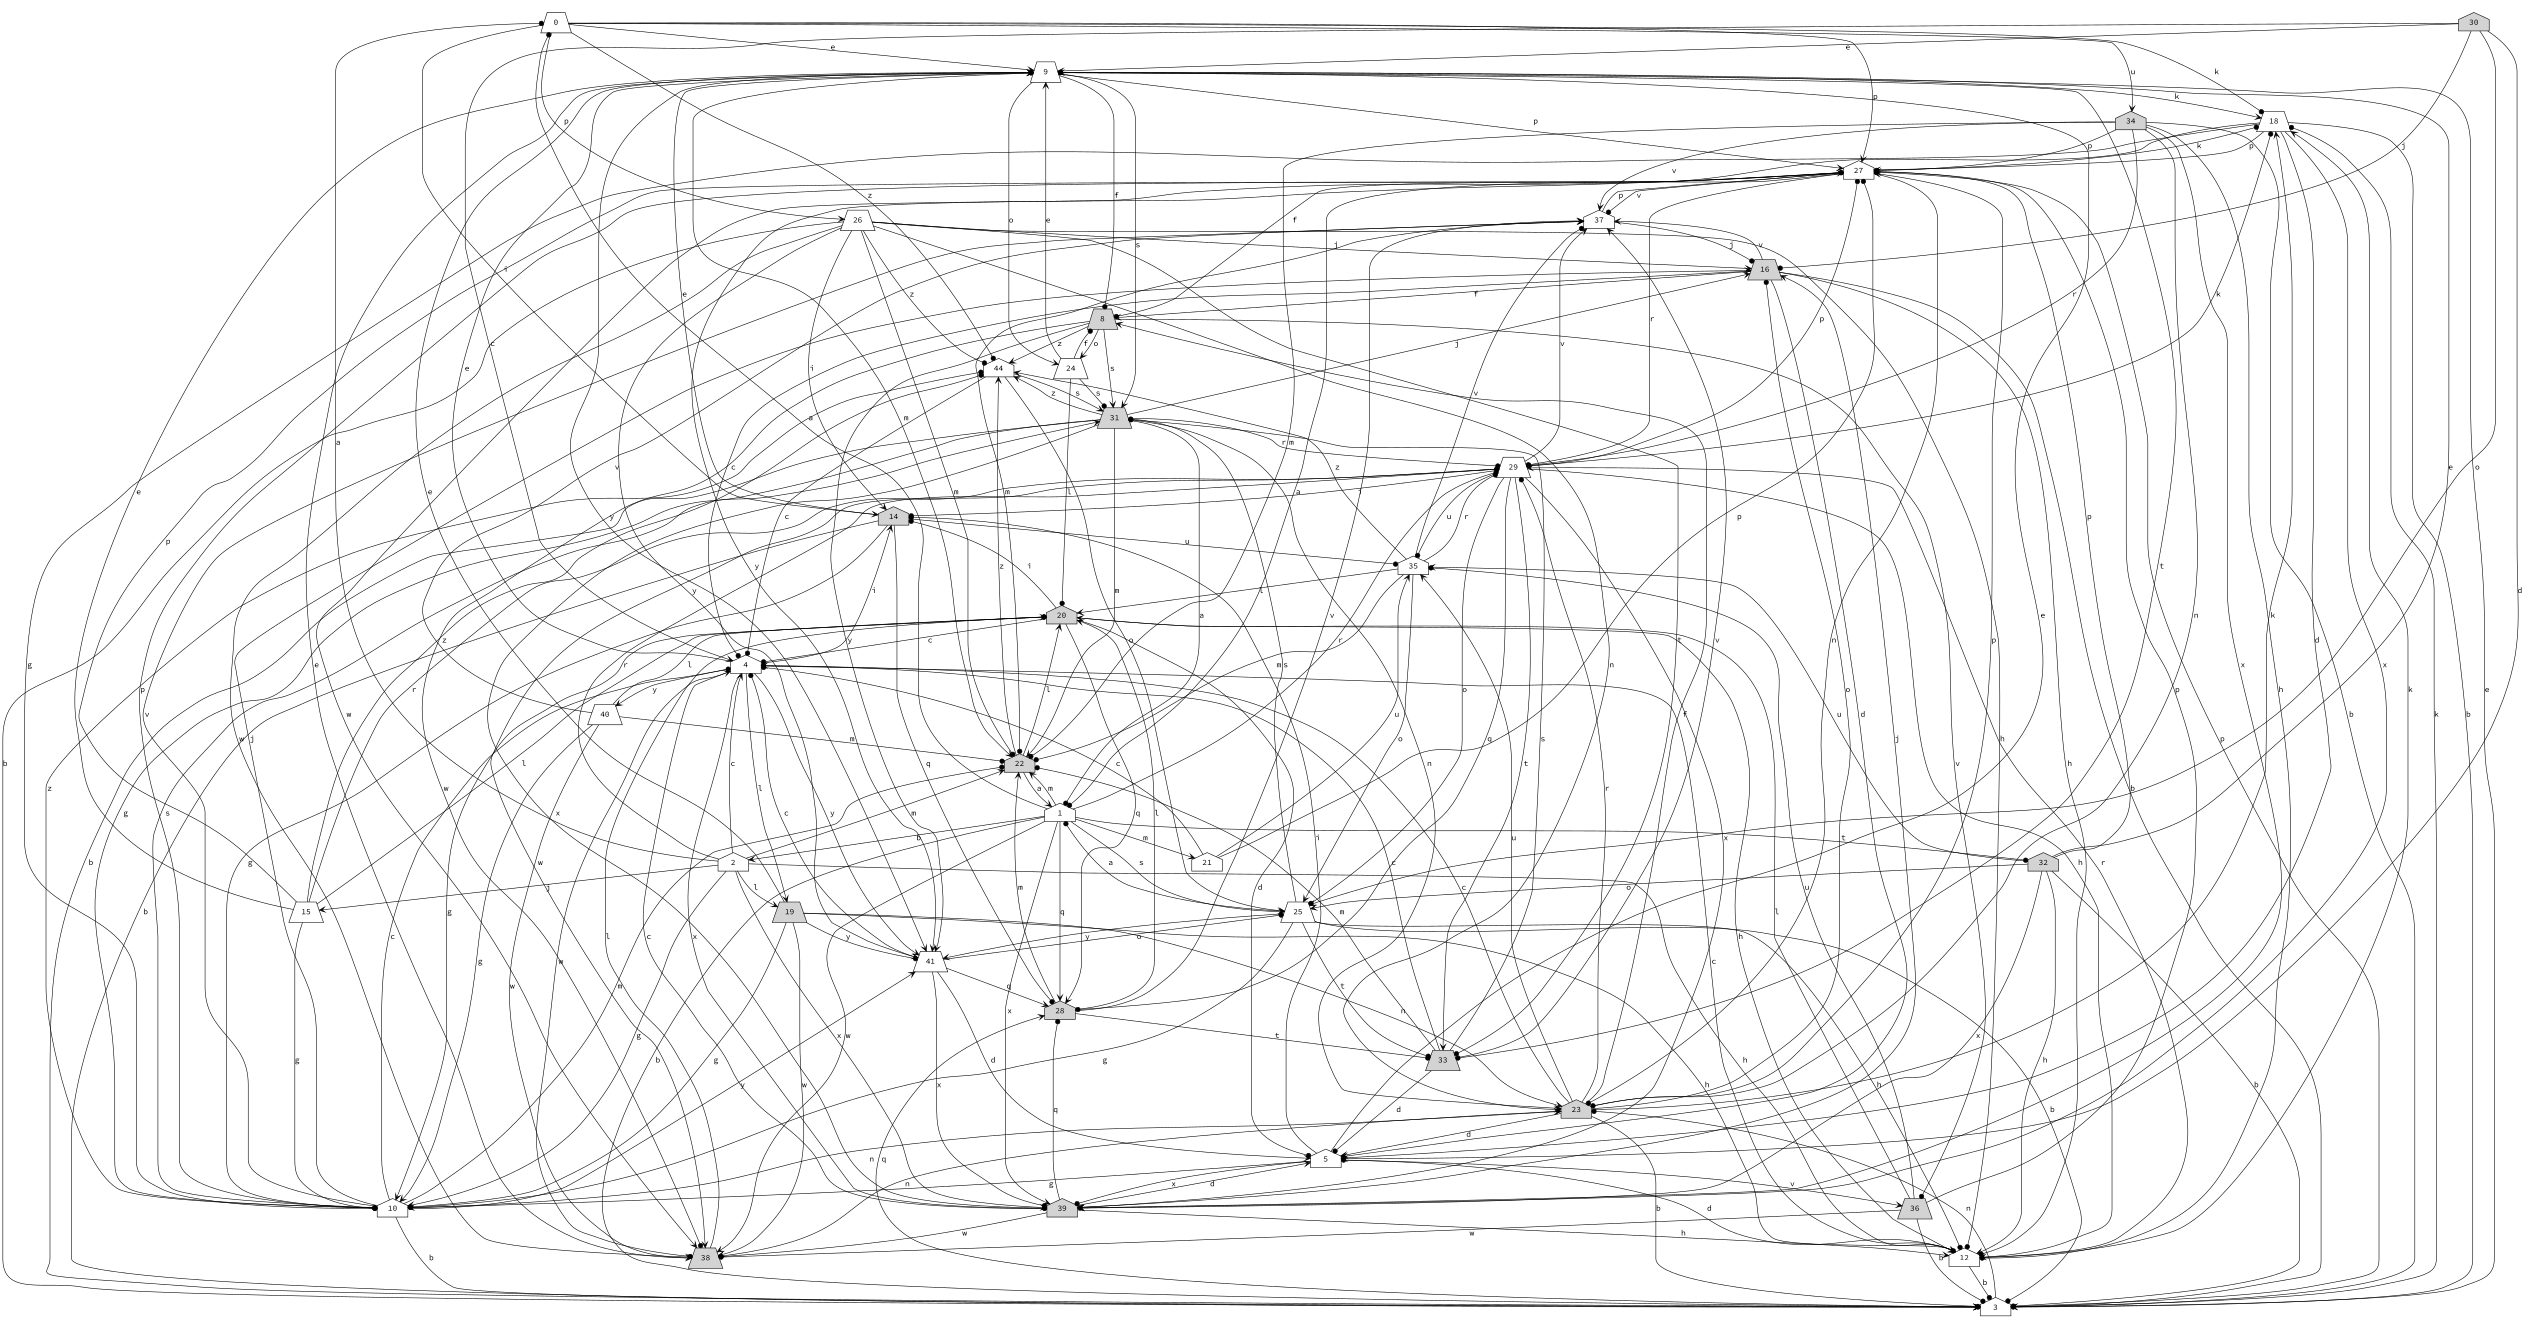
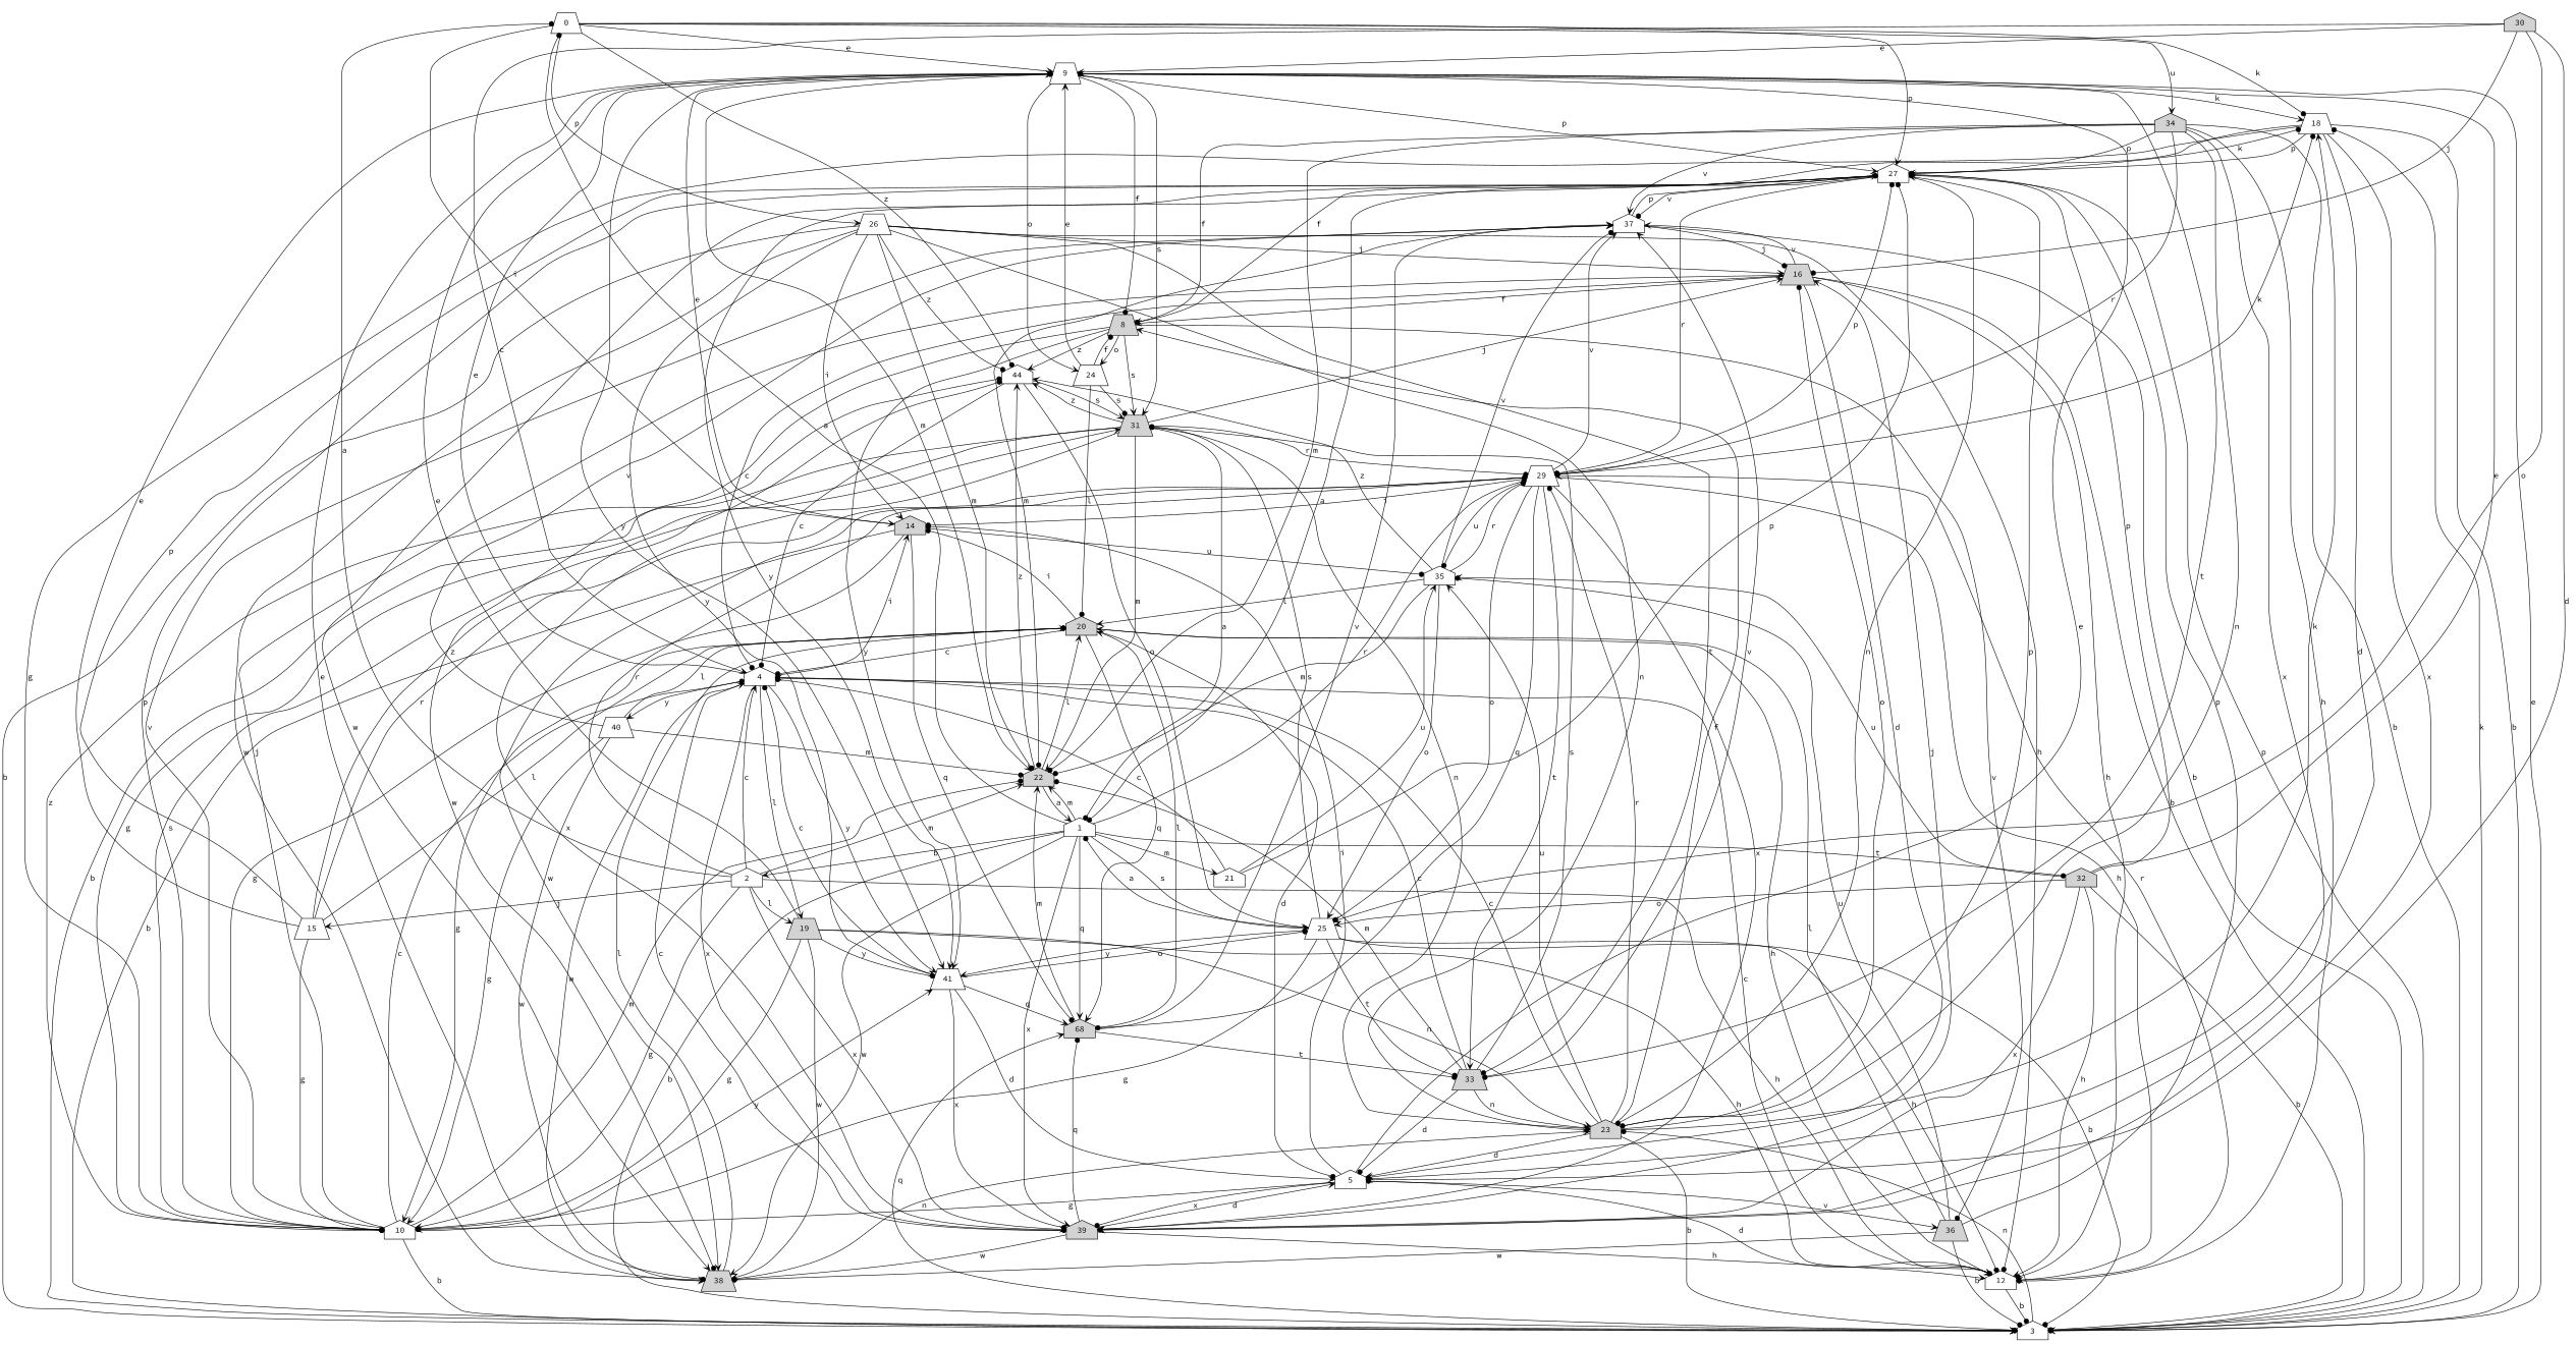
  strict digraph {
    fontname="Source Code Pro"
    node [fillcolor=white fontname="Source Code Pro" shape=house style=filled]
    edge [arrowhead=vee fontname="Source Code Pro"]
    0 [shape=trapezium]
    n2 [label=9 shape=trapezium]
    14 [fillcolor=lightgrey]
    18 [shape=trapezium]
    26 [shape=trapezium]
    27
    34 [fillcolor=lightgrey]
    44
    22 [fillcolor=lightgrey]
    41 [shape=trapezium]
    8 [fillcolor=lightgrey shape=trapezium]
    24 [shape=trapezium]
    31 [fillcolor=lightgrey shape=trapezium]
    33 [fillcolor=lightgrey shape=trapezium]
    3
-   28 [fillcolor=lightgrey]
+   28 [fillcolor=lightgrey label=68]
    10
    35
    39 [fillcolor=lightgrey]
    5
    38 [fillcolor=lightgrey shape=trapezium]
    12
    23 [fillcolor=lightgrey]
    16 [fillcolor=lightgrey shape=trapezium]
    1
    29 [shape=trapezium]
    37
    25 [shape=trapezium]
    4
    2
    21
    32 [fillcolor=lightgrey]
    15 [shape=trapezium]
    19 [fillcolor=lightgrey shape=trapezium]
    20 [fillcolor=lightgrey]
    40 [shape=trapezium]
    36 [fillcolor=lightgrey shape=trapezium]
    30 [fillcolor=lightgrey]
    0 -> n2 [label=e]
    0 -> 14 [label=i]
    0 -> 18 [arrowhead=dot label=k]
    0 -> 26 [label=p]
    0 -> 27 [label=p]
    0 -> 34 [label=u]
    0 -> 44 [arrowhead=dot label=z]
    n2 -> 18 [label=k]
    n2 -> 27 [label=p]
    n2 -> 22 [label=m]
    n2 -> 41 [label=y]
    n2 -> 8 [arrowhead=dot label=f]
    n2 -> 24 [label=o]
    n2 -> 31 [label=s]
    n2 -> 33 [arrowhead=dot label=t]
    14 -> n2 [arrowhead=dot label=e]
    14 -> 3 [label=b]
    14 -> 28 [arrowhead=dot label=q]
    14 -> 10 [arrowhead=dot label=g]
    14 -> 35 [arrowhead=dot label=u]
    18 -> 27 [label=p]
    18 -> 8 [arrowhead=dot label=f]
    18 -> 3 [arrowhead=dot label=b]
    18 -> 10 [arrowhead=dot label=g]
    18 -> 39 [arrowhead=dot label=x]
    18 -> 5 [arrowhead=dot label=d]
    26 -> 14 [label=i]
    26 -> 44 [arrowhead=dot label=z]
    26 -> 22 [arrowhead=dot label=m]
    26 -> 41 [label=y]
    26 -> 33 [arrowhead=dot label=t]
    26 -> 3 [label=b]
    26 -> 38 [label=w]
    26 -> 12 [arrowhead=dot label=h]
    26 -> 23 [label=n]
    26 -> 16 [label=j]
    27 -> 18 [arrowhead=dot label=k]
    27 -> 41 [label=y]
    27 -> 38 [label=w]
    27 -> 23 [arrowhead=dot label=n]
    27 -> 1 [arrowhead=dot label=a]
    27 -> 29 [arrowhead=dot label=r]
    27 -> 37 [arrowhead=dot label=v]
    34 -> 27 [arrowhead=dot label=p]
    34 -> 22 [arrowhead=dot label=m]
+   34 -> 8 [label=f]
    34 -> 3 [label=b]
    34 -> 39 [label=x]
    34 -> 12 [arrowhead=dot label=h]
    34 -> 23 [arrowhead=dot label=n]
    34 -> 29 [arrowhead=dot label=r]
    34 -> 37 [label=v]
    44 -> 31 [label=s]
    44 -> 25 [label=o]
    44 -> 4 [arrowhead=dot label=c]
    22 -> 44 [label=z]
    22 -> 1 [label=a]
    22 -> 20 [label=l]
    41 -> 28 [label=q]
    41 -> 39 [arrowhead=dot label=x]
    41 -> 5 [label=d]
    41 -> 25 [arrowhead=dot label=o]
    41 -> 4 [arrowhead=dot label=c]
    8 -> 44 [label=z]
    8 -> 41 [label=y]
    8 -> 24 [label=o]
    8 -> 31 [label=s]
    8 -> 38 [arrowhead=dot label=w]
    8 -> 36 [arrowhead=dot label=v]
    24 -> n2 [label=e]
    24 -> 8 [arrowhead=dot label=f]
    24 -> 31 [arrowhead=dot label=s]
    24 -> 20 [arrowhead=dot label=l]
    31 -> 44 [label=z]
    31 -> 22 [label=m]
    31 -> 3 [label=b]
    31 -> 10 [arrowhead=dot label=g]
    31 -> 39 [arrowhead=dot label=x]
    31 -> 23 [label=n]
    31 -> 16 [label=j]
    31 -> 1 [arrowhead=dot label=a]
    31 -> 29 [arrowhead=dot label=r]
    33 -> 22 [arrowhead=dot label=m]
    33 -> 31 [arrowhead=dot label=s]
    33 -> 5 [arrowhead=dot label=d]
    33 -> 37 [label=v]
    33 -> 4 [label=c]
    3 -> n2 [arrowhead=dot label=e]
    3 -> 18 [arrowhead=dot label=k]
    3 -> 27 [arrowhead=dot label=p]
    3 -> 28 [label=q]
    3 -> 23 [arrowhead=dot label=n]
    28 -> 22 [label=m]
    28 -> 33 [arrowhead=dot label=t]
    28 -> 37 [label=v]
    28 -> 20 [label=l]
    10 -> 27 [arrowhead=dot label=p]
    10 -> 44 [arrowhead=dot label=z]
    10 -> 22 [arrowhead=dot label=m]
    10 -> 41 [label=y]
    10 -> 31 [label=s]
    10 -> 3 [arrowhead=dot label=b]
-   10 -> 23 [label=n]
+   33 -> 23 [label=n]
    10 -> 16 [label=j]
    10 -> 37 [label=v]
    10 -> 4 [arrowhead=dot label=c]
    35 -> 44 [label=z]
    35 -> 22 [arrowhead=dot label=m]
    35 -> 29 [arrowhead=dot label=r]
    35 -> 37 [arrowhead=dot label=v]
    35 -> 25 [label=o]
    35 -> 20 [label=l]
    39 -> 28 [arrowhead=dot label=q]
    39 -> 5 [label=d]
    39 -> 38 [arrowhead=dot label=w]
    39 -> 12 [label=h]
    39 -> 16 [label=j]
    39 -> 4 [label=c]
    5 -> n2 [label=e]
    5 -> 14 [arrowhead=dot label=i]
    5 -> 10 [label=g]
    5 -> 39 [arrowhead=dot label=x]
    5 -> 36 [label=v]
    38 -> n2 [arrowhead=dot label=e]
    38 -> 23 [label=n]
    38 -> 20 [arrowhead=dot label=l]
-   12 -> 18 [label=k]
    12 -> 3 [arrowhead=dot label=b]
    12 -> 5 [arrowhead=dot label=d]
    12 -> 29 [label=r]
    12 -> 4 [arrowhead=dot label=c]
    23 -> 18 [label=k]
    23 -> 27 [label=p]
    23 -> 8 [label=f]
    23 -> 3 [arrowhead=dot label=b]
    23 -> 35 [label=u]
    23 -> 5 [label=d]
    23 -> 16 [arrowhead=dot label=o]
    23 -> 29 [arrowhead=dot label=r]
    23 -> 4 [arrowhead=dot label=c]
    16 -> 8 [label=f]
    16 -> 3 [label=b]
    16 -> 5 [label=d]
    16 -> 12 [arrowhead=dot label=h]
    16 -> 37 [label=v]
    16 -> 4 [arrowhead=dot label=c]
    1 -> 0 [arrowhead=dot label=a]
    1 -> 22 [label=m]
    1 -> 3 [label=b]
    1 -> 28 [label=q]
    1 -> 39 [label=x]
    1 -> 38 [label=w]
    1 -> 29 [arrowhead=dot label=r]
    1 -> 25 [label=s]
    1 -> 2 [label=b]
    1 -> 21 [label=m]
    1 -> 32 [arrowhead=dot label=t]
    29 -> 14 [arrowhead=dot label=i]
    29 -> 18 [arrowhead=dot label=k]
    29 -> 27 [arrowhead=dot label=p]
    29 -> 33 [label=t]
    29 -> 28 [arrowhead=dot label=q]
    29 -> 35 [arrowhead=dot label=u]
    29 -> 39 [label=x]
    29 -> 38 [label=w]
    29 -> 12 [label=h]
    29 -> 37 [label=v]
    29 -> 25 [arrowhead=dot label=o]
    37 -> 27 [label=p]
    37 -> 22 [arrowhead=dot label=m]
+   37 -> 3 [arrowhead=dot label=b]
    37 -> 16 [arrowhead=dot label=j]
    25 -> 41 [label=y]
    25 -> 31 [arrowhead=dot label=s]
    25 -> 33 [arrowhead=dot label=t]
    25 -> 3 [arrowhead=dot label=b]
    25 -> 10 [arrowhead=dot label=g]
    25 -> 12 [arrowhead=dot label=h]
    25 -> 1 [arrowhead=dot label=a]
    4 -> n2 [label=e]
    4 -> 14 [label=i]
    4 -> 41 [label=y]
    4 -> 39 [arrowhead=dot label=x]
    4 -> 38 [arrowhead=dot label=w]
    4 -> 19 [label=l]
    4 -> 40 [label=y]
    2 -> 0 [arrowhead=dot label=a]
    2 -> 22 [label=m]
    2 -> 10 [label=g]
    2 -> 39 [label=x]
    2 -> 12 [label=h]
    2 -> 29 [arrowhead=dot label=r]
    2 -> 4 [label=c]
    2 -> 15 [label=j]
    2 -> 19 [label=l]
    21 -> 27 [arrowhead=dot label=p]
    21 -> 35 [label=u]
    21 -> 4 [arrowhead=dot label=c]
    32 -> n2 [arrowhead=dot label=e]
    32 -> 27 [label=p]
    32 -> 3 [arrowhead=dot label=b]
    32 -> 35 [label=u]
    32 -> 39 [label=x]
    32 -> 12 [label=h]
    32 -> 25 [label=o]
    15 -> n2 [label=e]
    15 -> 27 [arrowhead=dot label=p]
    15 -> 44 [arrowhead=dot label=z]
    15 -> 10 [arrowhead=dot label=g]
    15 -> 29 [arrowhead=dot label=r]
    15 -> 20 [label=l]
    19 -> n2 [label=e]
    19 -> 41 [arrowhead=dot label=y]
    19 -> 10 [arrowhead=dot label=g]
    19 -> 38 [label=w]
    19 -> 12 [arrowhead=dot label=h]
    19 -> 23 [label=n]
    20 -> 14 [arrowhead=dot label=i]
    20 -> 28 [label=q]
    20 -> 10 [label=g]
    20 -> 5 [arrowhead=dot label=d]
    20 -> 12 [label=h]
    20 -> 4 [arrowhead=dot label=c]
    40 -> 22 [arrowhead=dot label=m]
    40 -> 10 [label=g]
    40 -> 38 [label=w]
    40 -> 37 [label=v]
    40 -> 20 [arrowhead=dot label=l]
    36 -> 27 [label=p]
    36 -> 3 [arrowhead=dot label=b]
    36 -> 35 [arrowhead=dot label=u]
    36 -> 38 [arrowhead=dot label=w]
    36 -> 20 [label=l]
    30 -> n2 [label=e]
    30 -> 5 [label=d]
    30 -> 16 [arrowhead=dot label=j]
    30 -> 25 [label=o]
    30 -> 4 [label=c]
  }
